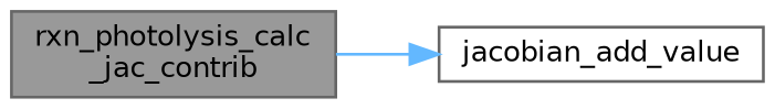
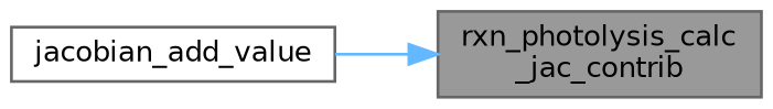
  digraph {
    rankdir=LR
    node [fontname=Helvetica fontsize=10 shape=box style=filled]
    n1 [color=gray40 fillcolor=grey60 fontcolor=black height=0.2 label="rxn_photolysis_calc\l_jac_contrib" width=0.4]
    n2 [color=grey40 fillcolor=white height=0.2 label=jacobian_add_value width=0.4]
-   n1 -> n2 [color=steelblue1 fontname=Helvetica fontsize=10 labelfontname=Helvetica labelfontsize=10 style=solid]
+   n2 -> n1 [color=steelblue1 fontname=Helvetica fontsize=10 labelfontname=Helvetica labelfontsize=10 style=solid]
  }
